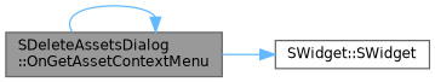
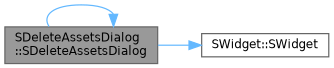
  digraph {
    rankdir=LR
    node [fontname=Helvetica fontsize=10 shape=box style=filled]
    edge [color=steelblue1 fontname=Helvetica fontsize=10 labelfontname=Helvetica labelfontsize=10 style=solid]
-   n1 [color=gray40 fillcolor=grey60 fontcolor=black height=0.2 label="SDeleteAssetsDialog\l::OnGetAssetContextMenu" width=0.4]
+   n1 [color=gray40 fillcolor=grey60 fontcolor=black height=0.2 label="SDeleteAssetsDialog\l::SDeleteAssetsDialog" width=0.4]
    n2 [color=grey40 fillcolor=white height=0.2 label="SWidget::SWidget" width=0.4]
    n1 -> n1
    n1 -> n2
  }
